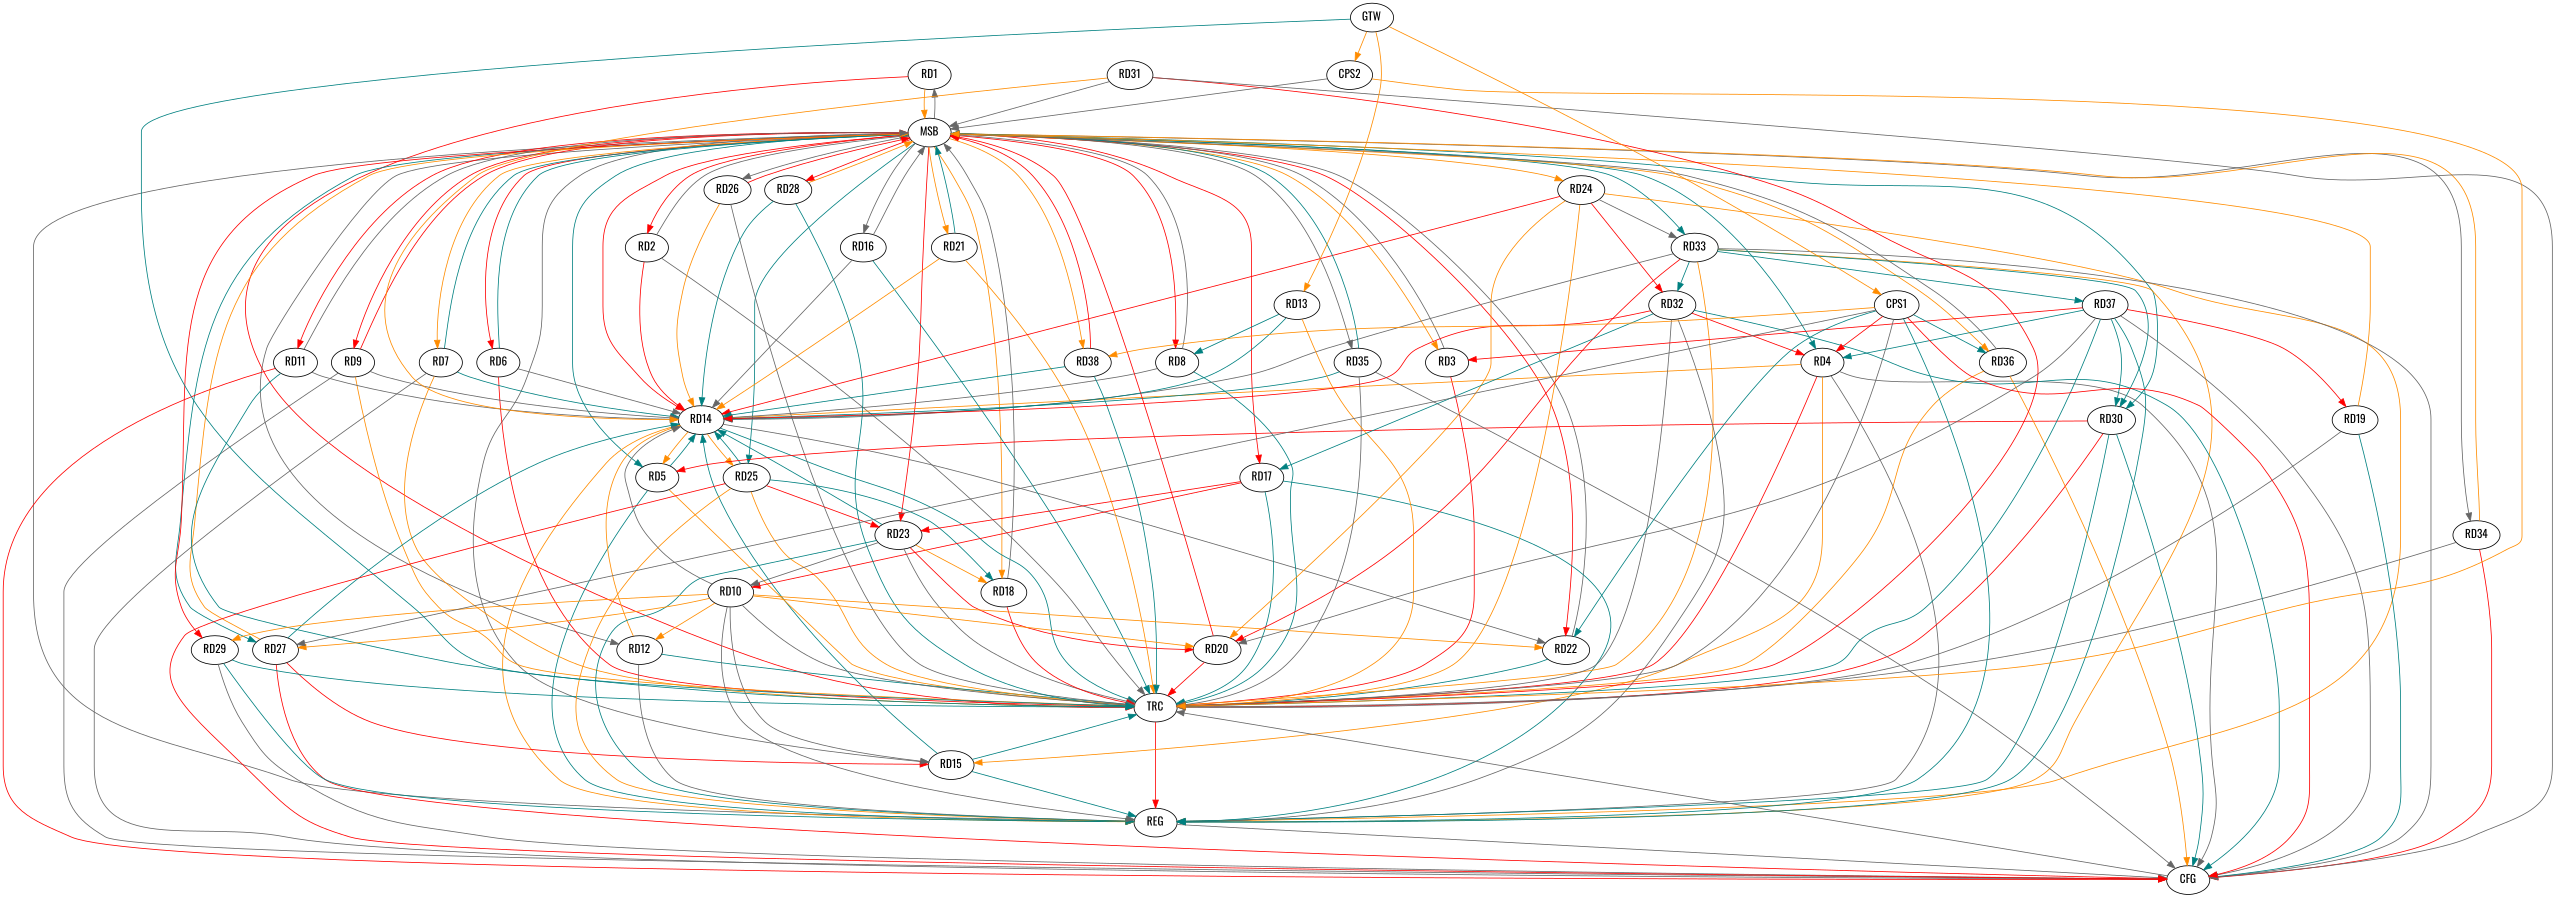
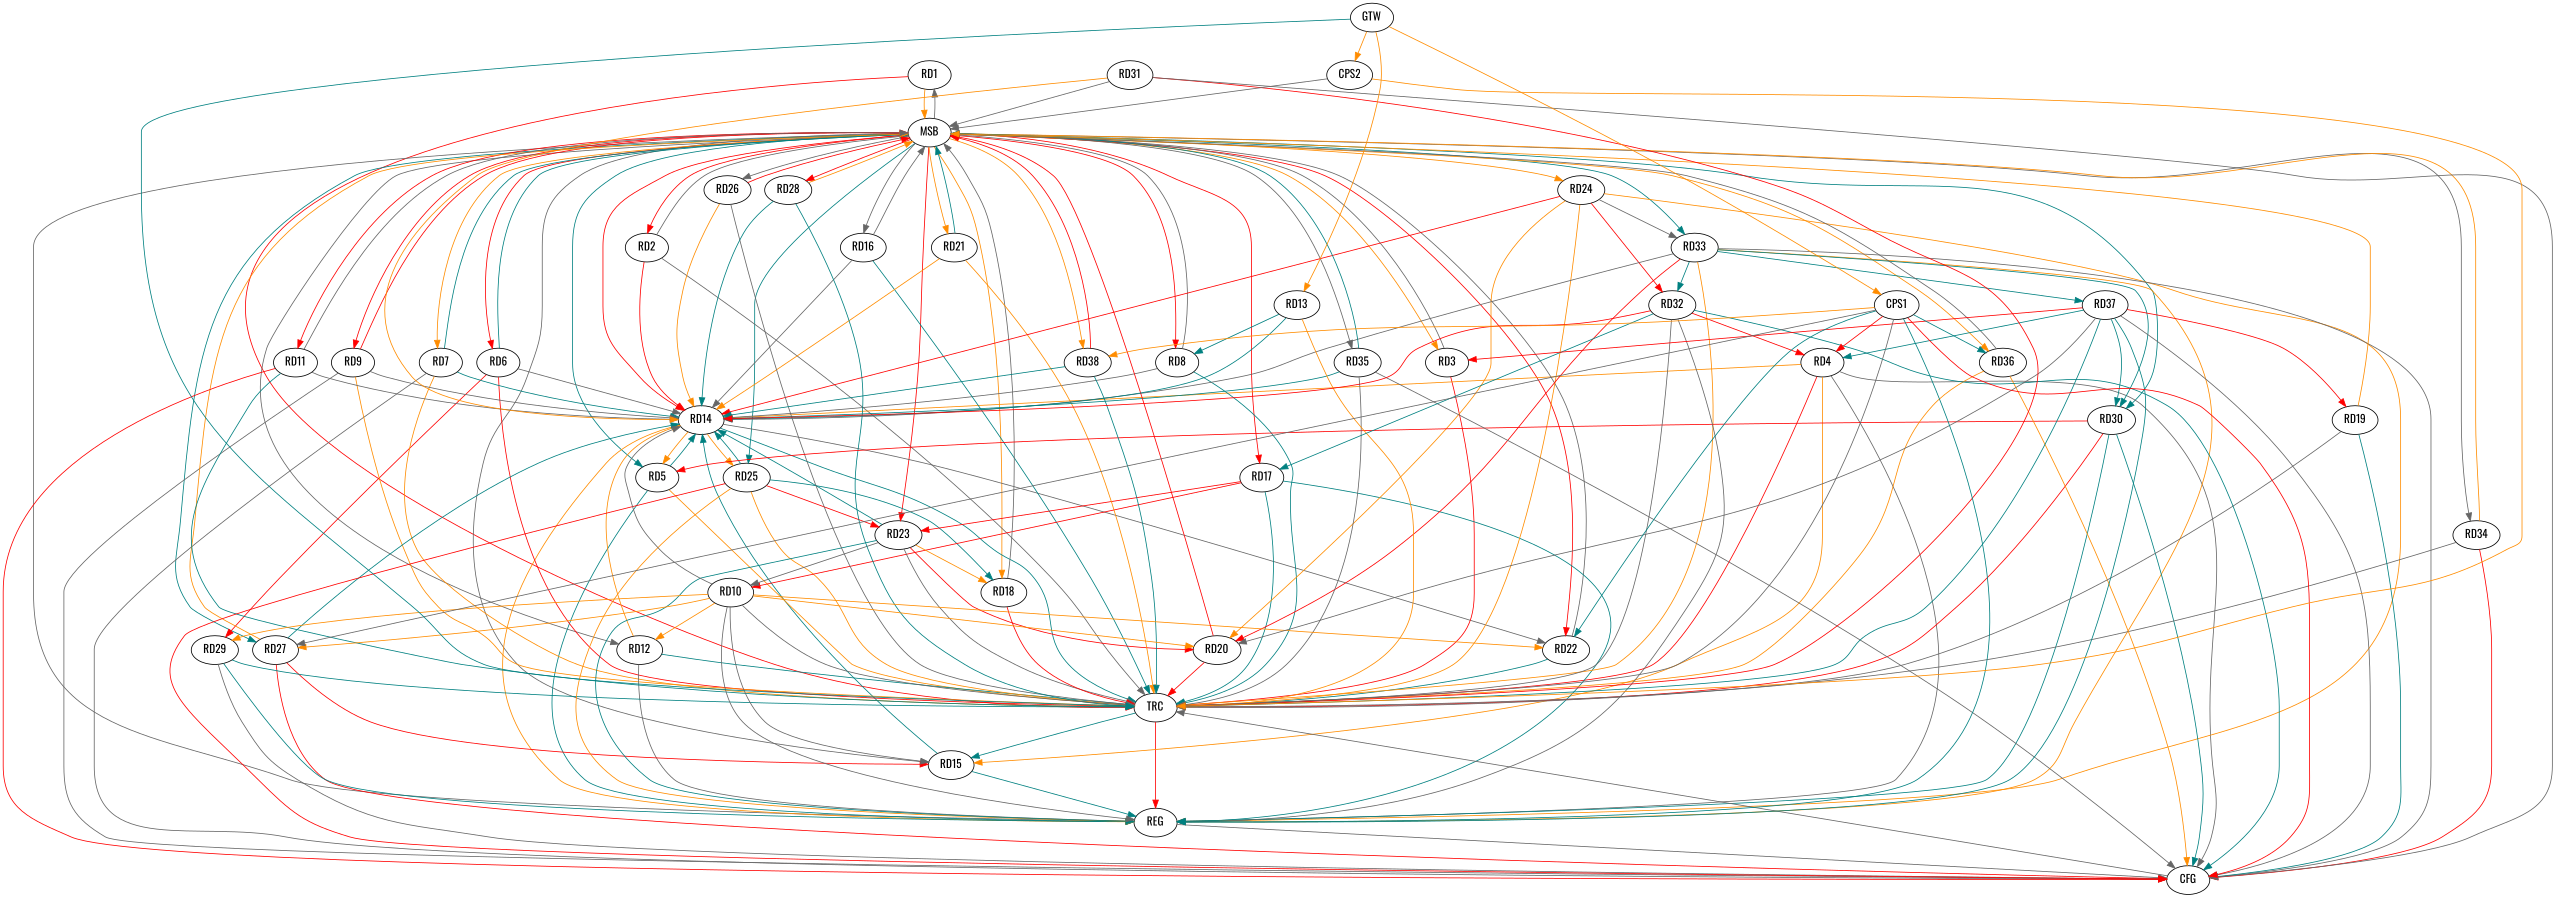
  strict digraph {
    fontname=Oswald
    node [fontname=Oswald]
    edge [color=gray40 fontname=Oswald]
    n1 [label=RD1]
    n2 [label=MSB]
    n3 [label=TRC]
    n4 [label=RD2]
    n5 [label=RD14]
    n6 [label=RD3]
    n7 [label=RD4]
    n8 [label=RD15]
    n9 [label=REG]
    n10 [label=RD5]
    n11 [label=RD6]
    n12 [label=RD7]
    n13 [label=RD8]
    n14 [label=RD9]
    n15 [label=RD12]
    n16 [label=RD22]
    n17 [label=RD27]
    n18 [label=RD29]
    n19 [label=RD11]
    n20 [label=RD25]
    n21 [label=RD16]
    n22 [label=RD17]
    n23 [label=RD23]
    n24 [label=RD18]
    n25 [label=RD21]
    n26 [label=RD24]
    n27 [label=RD33]
    n28 [label=RD26]
    n29 [label=RD28]
    n30 [label=RD30]
    n31 [label=RD34]
    n32 [label=RD35]
    n33 [label=RD36]
    n34 [label=RD38]
    n35 [label=CFG]
    n36 [label=RD10]
    n37 [label=RD20]
    n38 [label=RD13]
    n39 [label=RD19]
    n40 [label=RD32]
    n41 [label=RD37]
    n42 [label=RD31]
    n43 [label=CPS1]
    n44 [label=CPS2]
    n45 [label=GTW]
    n1 -> n2 [color=darkorange]
    n1 -> n3 [color=red]
    n2 -> n1
    n2 -> n4 [color=red]
    n2 -> n5 [color=red]
    n2 -> n6 [color=darkorange]
-   n2 -> n7 [color=teal]
    n2 -> n8
    n2 -> n9
    n2 -> n10 [color=teal]
    n2 -> n11 [color=red]
    n2 -> n12 [color=darkorange]
    n2 -> n13 [color=red]
    n2 -> n14 [color=red]
    n2 -> n15
    n2 -> n16 [color=red]
    n2 -> n17 [color=teal]
-   n2 -> n18 [color=red]
+   n11 -> n18 [color=red]
    n2 -> n19 [color=red]
    n2 -> n20 [color=teal]
    n2 -> n21
    n2 -> n22 [color=red]
    n2 -> n23 [color=red]
    n2 -> n24 [color=darkorange]
    n2 -> n25 [color=darkorange]
    n2 -> n26 [color=darkorange]
    n2 -> n27 [color=teal]
    n2 -> n28
    n2 -> n29 [color=red]
    n2 -> n30 [color=teal]
    n2 -> n31
    n2 -> n32
    n2 -> n33 [color=darkorange]
    n2 -> n34 [color=darkorange]
    n3 -> n9 [color=red]
    n4 -> n2
    n4 -> n3
    n4 -> n5 [color=red]
    n5 -> n3 [color=teal]
    n5 -> n9 [color=darkorange]
    n5 -> n10 [color=darkorange]
    n5 -> n16
    n5 -> n20 [color=darkorange]
    n6 -> n2
    n6 -> n3 [color=red]
    n7 -> n3 [color=red]
    n7 -> n5 [color=darkorange]
    n7 -> n8 [color=darkorange]
    n7 -> n9
    n7 -> n35
-   n8 -> n3 [color=teal]
+   n3 -> n8 [color=teal]
    n8 -> n5 [color=teal]
    n8 -> n9 [color=teal]
    n9 -> n35
    n10 -> n3 [color=darkorange]
    n10 -> n5 [color=teal]
    n10 -> n9 [color=teal]
    n11 -> n2 [color=teal]
    n11 -> n3 [color=red]
    n11 -> n5
    n12 -> n2 [color=teal]
    n12 -> n3 [color=darkorange]
    n12 -> n5 [color=teal]
    n12 -> n35
    n13 -> n2
    n13 -> n3 [color=teal]
    n13 -> n5
    n14 -> n2 [color=red]
    n14 -> n3 [color=darkorange]
    n14 -> n5
    n14 -> n35
    n15 -> n3 [color=teal]
    n15 -> n5 [color=darkorange]
    n15 -> n9
    n16 -> n2
    n16 -> n3 [color=teal]
    n17 -> n2 [color=darkorange]
    n17 -> n5 [color=teal]
    n17 -> n8 [color=red]
    n17 -> n35 [color=red]
    n18 -> n3 [color=teal]
    n18 -> n9 [color=teal]
    n18 -> n35
    n19 -> n2
    n19 -> n3 [color=teal]
    n19 -> n5
    n19 -> n35 [color=red]
    n20 -> n3 [color=darkorange]
    n20 -> n5 [color=teal]
    n20 -> n9 [color=darkorange]
    n20 -> n23 [color=red]
    n20 -> n24 [color=teal]
    n20 -> n35 [color=red]
    n21 -> n2
    n21 -> n3 [color=teal]
    n21 -> n5
    n22 -> n3 [color=teal]
    n22 -> n9 [color=teal]
    n22 -> n23 [color=red]
    n22 -> n36 [color=red]
    n23 -> n3
    n23 -> n5 [color=teal]
    n23 -> n9 [color=teal]
    n23 -> n24 [color=darkorange]
    n23 -> n36
    n23 -> n37 [color=red]
    n24 -> n2
    n24 -> n3 [color=red]
    n25 -> n2 [color=teal]
    n25 -> n3 [color=darkorange]
    n25 -> n5 [color=darkorange]
    n26 -> n3 [color=darkorange]
    n26 -> n5 [color=red]
    n26 -> n9 [color=darkorange]
    n26 -> n27
    n26 -> n37 [color=darkorange]
    n26 -> n40 [color=red]
    n27 -> n3 [color=darkorange]
    n27 -> n5
    n27 -> n9 [color=darkorange]
    n27 -> n30 [color=teal]
    n27 -> n35
    n27 -> n37 [color=red]
    n27 -> n40 [color=teal]
    n27 -> n41 [color=teal]
    n28 -> n2 [color=red]
    n28 -> n3
    n28 -> n5 [color=darkorange]
    n29 -> n2 [color=darkorange]
    n29 -> n3 [color=teal]
    n29 -> n5 [color=teal]
    n30 -> n3 [color=red]
    n30 -> n9 [color=teal]
    n30 -> n10 [color=red]
    n30 -> n35 [color=teal]
    n31 -> n2 [color=darkorange]
    n31 -> n3
    n31 -> n35 [color=red]
    n32 -> n2 [color=teal]
    n32 -> n3
    n32 -> n5 [color=teal]
    n32 -> n35
    n33 -> n2
    n33 -> n3 [color=darkorange]
    n33 -> n35 [color=darkorange]
    n34 -> n2 [color=red]
    n34 -> n3 [color=teal]
    n34 -> n5 [color=teal]
    n35 -> n3
    n36 -> n3
    n36 -> n5
    n36 -> n8
    n36 -> n9
    n36 -> n15 [color=darkorange]
    n36 -> n16 [color=darkorange]
    n36 -> n17 [color=darkorange]
    n36 -> n18 [color=darkorange]
    n36 -> n37 [color=darkorange]
    n37 -> n2 [color=red]
    n37 -> n3 [color=red]
    n38 -> n3 [color=darkorange]
    n38 -> n5 [color=teal]
    n38 -> n13 [color=teal]
    n39 -> n2 [color=darkorange]
    n39 -> n3
    n39 -> n35 [color=teal]
    n40 -> n3
    n40 -> n5 [color=red]
    n40 -> n7 [color=red]
    n40 -> n9
    n40 -> n22 [color=teal]
    n40 -> n35 [color=teal]
    n41 -> n3 [color=teal]
    n41 -> n6 [color=red]
    n41 -> n7 [color=teal]
    n41 -> n9 [color=teal]
    n41 -> n30 [color=teal]
    n41 -> n35
    n41 -> n37
    n41 -> n39 [color=red]
    n42 -> n2
    n42 -> n3 [color=red]
    n42 -> n5 [color=darkorange]
    n42 -> n35
    n43 -> n3
    n43 -> n7 [color=red]
    n43 -> n9 [color=teal]
    n43 -> n16 [color=teal]
    n43 -> n17
    n43 -> n33 [color=teal]
    n43 -> n34 [color=darkorange]
    n43 -> n35 [color=red]
    n44 -> n2
    n44 -> n3 [color=darkorange]
    n45 -> n3 [color=teal]
    n45 -> n38 [color=darkorange]
    n45 -> n43 [color=darkorange]
    n45 -> n44 [color=darkorange]
  }
